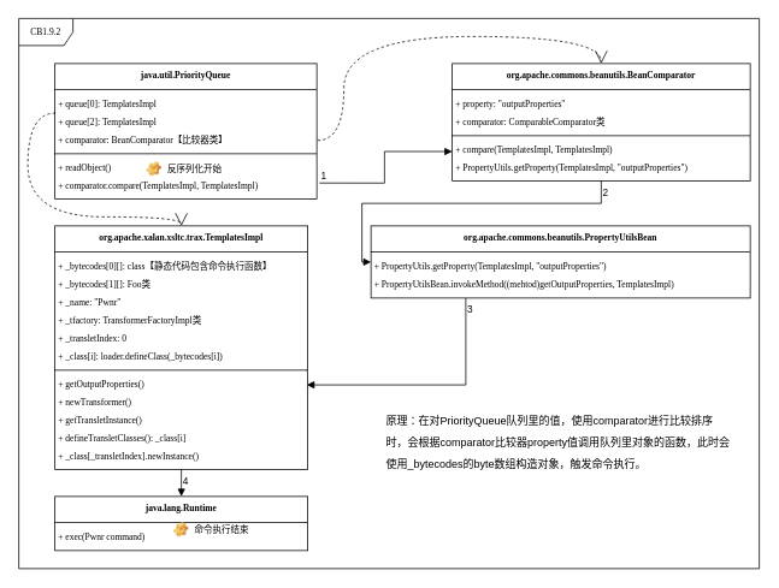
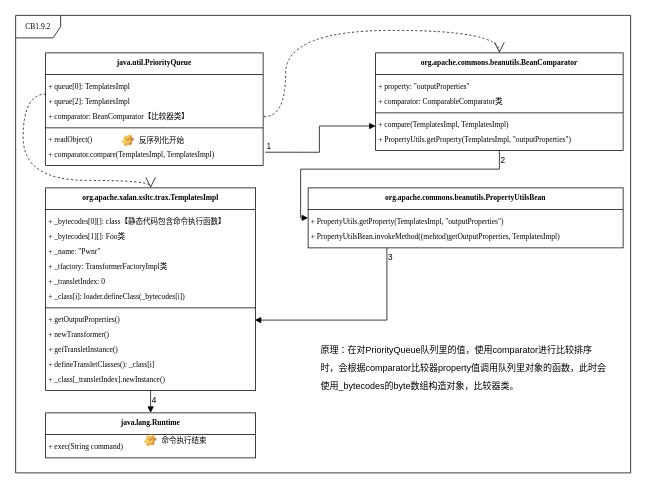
  <mxCell id="0" />
  <mxCell id="1" parent="0" />
  <mxCell id="2" value="CB1.9.2" style="shape=umlFrame;whiteSpace=wrap;html=1;rounded=0;shadow=0;comic=0;labelBackgroundColor=none;strokeWidth=1;fontFamily=Verdana;fontSize=10;align=center;" parent="1" vertex="1"><mxGeometry x="20" y="20" width="820" height="610" as="geometry" /></mxCell>
  <mxCell id="3" value="&lt;p style=&quot;margin: 4px 0px 0px; text-align: center; line-height: 200%;&quot;&gt;&lt;b&gt;org.apache.xalan.xsltc.trax.TemplatesImpl&lt;/b&gt;&lt;br&gt;&lt;/p&gt;&lt;hr size=&quot;1&quot; style=&quot;border-style: solid; line-height: 200%;&quot;&gt;&lt;p style=&quot;margin: 0px 0px 0px 4px; line-height: 200%;&quot;&gt;+ _bytecodes[0][]&lt;span style=&quot;background-color: initial;&quot;&gt;: class&lt;/span&gt;&lt;span style=&quot;background-color: initial;&quot;&gt;【静态代码包含命令执行函数】&lt;/span&gt;&lt;/p&gt;&lt;p style=&quot;margin: 0px 0px 0px 4px; line-height: 200%;&quot;&gt;+ _bytecodes[1][]&lt;span style=&quot;background-color: initial;&quot;&gt;:&lt;/span&gt;&lt;span style=&quot;background-color: initial;&quot;&gt;&amp;nbsp;&lt;/span&gt;&lt;span style=&quot;background-color: initial;&quot;&gt;Foo类&lt;/span&gt;&lt;/p&gt;&lt;p style=&quot;margin: 0px 0px 0px 4px; line-height: 200%;&quot;&gt;+ _name&lt;span style=&quot;background-color: initial;&quot;&gt;:&lt;/span&gt;&lt;span style=&quot;background-color: initial;&quot;&gt;&amp;nbsp;&lt;/span&gt;&lt;span style=&quot;background-color: initial;&quot;&gt;&quot;Pwnr&quot;&lt;/span&gt;&lt;/p&gt;&lt;p style=&quot;margin: 0px 0px 0px 4px; line-height: 200%;&quot;&gt;+ _tfactory&lt;span style=&quot;background-color: initial;&quot;&gt;:&lt;/span&gt;&lt;span style=&quot;background-color: initial;&quot;&gt;&amp;nbsp;&lt;/span&gt;&lt;span style=&quot;background-color: initial;&quot;&gt;TransformerFactoryImpl&lt;/span&gt;&lt;span style=&quot;background-color: initial;&quot;&gt;类&lt;/span&gt;&lt;/p&gt;&lt;p style=&quot;margin: 0px 0px 0px 4px; line-height: 200%;&quot;&gt;&lt;span style=&quot;background-color: initial;&quot;&gt;+&amp;nbsp;&lt;/span&gt;&lt;span style=&quot;background-color: initial;&quot;&gt;_transletIndex: 0&lt;/span&gt;&lt;/p&gt;&lt;p style=&quot;margin: 0px 0px 0px 4px; line-height: 200%;&quot;&gt;+&amp;nbsp;_class[i]: loader.defineClass(_bytecodes[i])&lt;span style=&quot;background-color: initial;&quot;&gt;&lt;br&gt;&lt;/span&gt;&lt;/p&gt;&lt;hr size=&quot;1&quot; style=&quot;border-style: solid; line-height: 200%;&quot;&gt;&lt;p style=&quot;margin: 0px 0px 0px 4px; line-height: 200%;&quot;&gt;+ getOutputProperties()&lt;/p&gt;&lt;p style=&quot;margin: 0px 0px 0px 4px; line-height: 200%;&quot;&gt;+ newTransformer()&lt;br&gt;&lt;/p&gt;&lt;p style=&quot;margin: 0px 0px 0px 4px; line-height: 200%;&quot;&gt;+ getTransletInstance()&lt;br&gt;&lt;/p&gt;&lt;p style=&quot;margin: 0px 0px 0px 4px; line-height: 200%;&quot;&gt;+&amp;nbsp;defineTransletClasses():&amp;nbsp;&lt;span style=&quot;background-color: initial;&quot;&gt;_class[i]&lt;/span&gt;&lt;/p&gt;&lt;p style=&quot;margin: 0px 0px 0px 4px; line-height: 200%;&quot;&gt;+ _class[_transletIndex].newInstance()&lt;br&gt;&lt;/p&gt;" style="verticalAlign=top;align=left;overflow=fill;html=1;whiteSpace=wrap;rounded=0;shadow=0;comic=0;strokeColor=default;strokeWidth=1;fontFamily=Verdana;fontSize=10;fontColor=default;labelBackgroundColor=none;fillColor=default;" parent="1" vertex="1"><mxGeometry x="60" y="250" width="280" height="270" as="geometry" /></mxCell>
  <mxCell id="4" value="&lt;p style=&quot;margin: 4px 0px 0px; text-align: center; line-height: 200%;&quot;&gt;&lt;span style=&quot;background-color: initial; text-align: left;&quot;&gt;&lt;b&gt;org.apache.commons.beanutils.BeanComparator&lt;/b&gt;&lt;/span&gt;&lt;br&gt;&lt;/p&gt;&lt;hr size=&quot;1&quot; style=&quot;border-style: solid; line-height: 200%;&quot;&gt;&lt;p style=&quot;margin: 0px 0px 0px 4px; line-height: 200%;&quot;&gt;+ property&lt;span style=&quot;background-color: initial;&quot;&gt;:&lt;/span&gt;&lt;span style=&quot;background-color: initial;&quot;&gt;&amp;nbsp;&lt;/span&gt;&lt;span style=&quot;background-color: initial;&quot;&gt;&quot;outputProperties&quot;&lt;/span&gt;&lt;/p&gt;&lt;p style=&quot;margin: 0px 0px 0px 4px; line-height: 200%;&quot;&gt;+ comparator&lt;span style=&quot;background-color: initial;&quot;&gt;:&lt;/span&gt;&lt;span style=&quot;background-color: initial;&quot;&gt;&amp;nbsp;&lt;/span&gt;&lt;span style=&quot;background-color: initial;&quot;&gt;ComparableComparator&lt;/span&gt;&lt;span style=&quot;background-color: initial;&quot;&gt;类&lt;/span&gt;&lt;/p&gt;&lt;hr size=&quot;1&quot; style=&quot;border-style: solid; line-height: 200%;&quot;&gt;&lt;p style=&quot;margin: 0px 0px 0px 4px; line-height: 200%;&quot;&gt;+ compare(TemplatesImpl, TemplatesImpl)&lt;/p&gt;&lt;p style=&quot;margin: 0px 0px 0px 4px; line-height: 200%;&quot;&gt;+&amp;nbsp;PropertyUtils.getProperty(TemplatesImpl, &quot;outputProperties&quot;)&lt;/p&gt;" style="verticalAlign=top;align=left;overflow=fill;html=1;whiteSpace=wrap;rounded=0;shadow=0;comic=0;strokeColor=default;strokeWidth=1;fontFamily=Verdana;fontSize=10;fontColor=default;labelBackgroundColor=none;fillColor=default;" parent="1" vertex="1"><mxGeometry x="500" y="70" width="330" height="130" as="geometry" /></mxCell>
  <mxCell id="5" value="&lt;p style=&quot;margin: 4px 0px 0px; text-align: center; line-height: 200%;&quot;&gt;&lt;b style=&quot;text-align: left;&quot;&gt;org.apache.commons.beanutils.&lt;/b&gt;&lt;span style=&quot;background-color: initial; text-align: left;&quot;&gt;&lt;b&gt;PropertyUtilsBean&lt;/b&gt;&lt;/span&gt;&lt;br&gt;&lt;/p&gt;&lt;hr size=&quot;1&quot; style=&quot;border-style: solid; line-height: 200%;&quot;&gt;&lt;div style=&quot;height: 2px; line-height: 200%;&quot;&gt;&lt;p style=&quot;margin: 0px 0px 0px 4px; line-height: 200%;&quot;&gt;+&amp;nbsp;PropertyUtils.getProperty(TemplatesImpl, &quot;outputProperties&quot;)&lt;br&gt;&lt;/p&gt;&lt;p style=&quot;margin: 0px 0px 0px 4px; line-height: 200%;&quot;&gt;+&amp;nbsp;&lt;span style=&quot;background-color: initial;&quot;&gt;PropertyUtilsBean.invokeMethod((mehtod)getOutputProperties, TemplatesImpl)&lt;/span&gt;&lt;/p&gt;&lt;/div&gt;" style="verticalAlign=top;align=left;overflow=fill;html=1;whiteSpace=wrap;rounded=0;shadow=0;comic=0;strokeColor=default;strokeWidth=1;fontFamily=Verdana;fontSize=10;fontColor=default;labelBackgroundColor=none;fillColor=default;" parent="1" vertex="1"><mxGeometry x="410" y="250" width="420" height="80" as="geometry" /></mxCell>
  <mxCell id="6" value="&lt;p style=&quot;margin: 4px 0px 0px; text-align: center; line-height: 200%;&quot;&gt;&lt;b style=&quot;text-align: left;&quot;&gt;java.util.PriorityQueue&lt;/b&gt;&lt;br&gt;&lt;/p&gt;&lt;hr size=&quot;1&quot; style=&quot;border-style: solid; line-height: 200%;&quot;&gt;&lt;p style=&quot;margin: 0px 0px 0px 4px; line-height: 200%;&quot;&gt;+ queue[0]&lt;span style=&quot;background-color: initial;&quot;&gt;:&lt;/span&gt;&lt;span style=&quot;background-color: initial;&quot;&gt;&amp;nbsp;&lt;/span&gt;&lt;span style=&quot;background-color: initial;&quot;&gt;TemplatesImpl&lt;/span&gt;&lt;/p&gt;&lt;p style=&quot;margin: 0px 0px 0px 4px; line-height: 200%;&quot;&gt;+ queue[2]&lt;span style=&quot;background-color: initial;&quot;&gt;:&lt;/span&gt;&lt;span style=&quot;background-color: initial;&quot;&gt;&amp;nbsp;&lt;/span&gt;&lt;span style=&quot;background-color: initial;&quot;&gt;TemplatesImpl&lt;/span&gt;&lt;/p&gt;&lt;p style=&quot;margin: 0px 0px 0px 4px; line-height: 200%;&quot;&gt;&lt;span style=&quot;background-color: initial;&quot;&gt;+&amp;nbsp;&lt;/span&gt;&lt;span style=&quot;background-color: initial;&quot;&gt;comparator:&amp;nbsp;&lt;/span&gt;&lt;span style=&quot;background-color: initial;&quot;&gt;BeanComparator【比较器类】&lt;/span&gt;&lt;/p&gt;&lt;hr size=&quot;1&quot; style=&quot;border-style: solid; line-height: 200%;&quot;&gt;&lt;p style=&quot;margin: 0px 0px 0px 4px; line-height: 200%;&quot;&gt;+ readObject()&lt;/p&gt;&lt;p style=&quot;margin: 0px 0px 0px 4px; line-height: 200%;&quot;&gt;+&amp;nbsp;comparator.compare(TemplatesImpl, TemplatesImpl)&lt;/p&gt;" style="verticalAlign=top;align=left;overflow=fill;html=1;whiteSpace=wrap;rounded=0;shadow=0;comic=0;strokeColor=default;strokeWidth=1;fontFamily=Verdana;fontSize=10;fontColor=default;labelBackgroundColor=none;fillColor=default;" parent="1" vertex="1"><mxGeometry x="60" y="70" width="290" height="150" as="geometry" /></mxCell>
- <mxCell id="7" value="&lt;p style=&quot;text-align: center; margin: 4px 0px 0px; line-height: 200%;&quot;&gt;&lt;b&gt;java.lang.Runtime&lt;/b&gt;&lt;br&gt;&lt;/p&gt;&lt;hr size=&quot;1&quot; style=&quot;border-style: solid; line-height: 200%;&quot;&gt;&lt;div style=&quot;height: 2px; line-height: 200%;&quot;&gt;&lt;p style=&quot;margin: 0px 0px 0px 4px; line-height: 200%;&quot;&gt;+ exec(Pwnr command)&lt;br&gt;&lt;/p&gt;&lt;/div&gt;" style="verticalAlign=top;align=left;overflow=fill;html=1;whiteSpace=wrap;rounded=0;shadow=0;comic=0;strokeColor=default;strokeWidth=1;fontFamily=Verdana;fontSize=10;fontColor=default;labelBackgroundColor=none;fillColor=default;" parent="1" vertex="1"><mxGeometry x="60" y="550" width="280" height="60" as="geometry" /></mxCell>
+ <mxCell id="7" value="&lt;p style=&quot;text-align: center; margin: 4px 0px 0px; line-height: 200%;&quot;&gt;&lt;b&gt;java.lang.Runtime&lt;/b&gt;&lt;br&gt;&lt;/p&gt;&lt;hr size=&quot;1&quot; style=&quot;border-style: solid; line-height: 200%;&quot;&gt;&lt;div style=&quot;height: 2px; line-height: 200%;&quot;&gt;&lt;p style=&quot;margin: 0px 0px 0px 4px; line-height: 200%;&quot;&gt;+ exec(String command)&lt;br&gt;&lt;/p&gt;&lt;/div&gt;" style="verticalAlign=top;align=left;overflow=fill;html=1;whiteSpace=wrap;rounded=0;shadow=0;comic=0;strokeColor=default;strokeWidth=1;fontFamily=Verdana;fontSize=10;fontColor=default;labelBackgroundColor=none;fillColor=default;" parent="1" vertex="1"><mxGeometry x="60" y="550" width="280" height="60" as="geometry" /></mxCell>
  <mxCell id="8" value="反序列化开始" style="label;fontStyle=0;strokeColor=none;fillColor=none;align=left;verticalAlign=top;overflow=hidden;spacingLeft=28;spacingRight=4;rotatable=0;points=[[0,0.5],[1,0.5]];portConstraint=eastwest;imageWidth=16;imageHeight=16;whiteSpace=wrap;html=1;image=img/clipart/Gear_128x128.png;rounded=0;shadow=0;comic=0;strokeWidth=1;fontFamily=Verdana;fontSize=10;fontColor=default;labelBackgroundColor=none;" parent="1" vertex="1"><mxGeometry x="155" y="174" width="120" height="26" as="geometry" /></mxCell>
  <mxCell id="9" value="" style="endArrow=open;endSize=12;dashed=1;html=1;rounded=0;fontFamily=Verdana;fontSize=10;fontColor=default;labelBackgroundColor=none;exitX=0.002;exitY=0.366;exitDx=0;exitDy=0;entryX=0.5;entryY=0;entryDx=0;entryDy=0;edgeStyle=orthogonalEdgeStyle;curved=1;exitPerimeter=0;" parent="1" source="6" target="3" edge="1"><mxGeometry width="160" relative="1" as="geometry"><mxPoint x="106" y="250" as="sourcePoint" /><mxPoint x="-30" y="393" as="targetPoint" /><Array as="points"><mxPoint x="30" y="125" /><mxPoint x="30" y="240" /><mxPoint x="200" y="240" /></Array></mxGeometry></mxCell>
  <mxCell id="10" value="命令执行结束" style="label;fontStyle=0;strokeColor=none;fillColor=none;align=left;verticalAlign=top;overflow=hidden;spacingLeft=28;spacingRight=4;rotatable=0;points=[[0,0.5],[1,0.5]];portConstraint=eastwest;imageWidth=16;imageHeight=16;whiteSpace=wrap;html=1;image=img/clipart/Gear_128x128.png;rounded=0;shadow=0;comic=0;strokeWidth=1;fontFamily=Verdana;fontSize=10;fontColor=default;labelBackgroundColor=none;" parent="1" vertex="1"><mxGeometry x="185" y="574" width="120" height="26" as="geometry" /></mxCell>
- <mxCell id="11" value="&lt;p style=&quot;line-height: 200%;&quot;&gt;原理：在对PriorityQueue队列里的值，使用comparator进行比较排序时，会根据comparator比较器property值调用队列里对象的函数，此时会使用_bytecodes的byte数组构造对象，触发命令执行。&lt;/p&gt;" style="text;html=1;align=left;verticalAlign=middle;whiteSpace=wrap;rounded=0;" parent="1" vertex="1"><mxGeometry x="425" y="440" width="387.5" height="100" as="geometry" /></mxCell>
+ <mxCell id="11" value="&lt;p style=&quot;line-height: 200%;&quot;&gt;原理：在对PriorityQueue队列里的值，使用comparator进行比较排序时，会根据comparator比较器property值调用队列里对象的函数，此时会使用_bytecodes的byte数组构造对象，比较器类。&lt;/p&gt;" style="text;html=1;align=left;verticalAlign=middle;whiteSpace=wrap;rounded=0;" parent="1" vertex="1"><mxGeometry x="425" y="440" width="387.5" height="100" as="geometry" /></mxCell>
  <mxCell id="12" value="" style="endArrow=open;endSize=12;dashed=1;html=1;rounded=0;exitX=1.003;exitY=0.568;exitDx=0;exitDy=0;exitPerimeter=0;edgeStyle=orthogonalEdgeStyle;curved=1;entryX=0.5;entryY=0;entryDx=0;entryDy=0;" parent="1" source="6" target="4" edge="1"><mxGeometry width="160" relative="1" as="geometry"><mxPoint x="360" y="50" as="sourcePoint" /><mxPoint x="520" y="50" as="targetPoint" /><Array as="points"><mxPoint x="380" y="155" /><mxPoint x="380" y="40" /><mxPoint x="665" y="40" /></Array></mxGeometry></mxCell>
  <mxCell id="13" value="" style="endArrow=block;endFill=1;html=1;edgeStyle=orthogonalEdgeStyle;align=left;verticalAlign=top;rounded=0;exitX=1.01;exitY=0.883;exitDx=0;exitDy=0;exitPerimeter=0;entryX=0;entryY=0.75;entryDx=0;entryDy=0;" parent="1" source="6" target="4" edge="1"><mxGeometry x="-1" relative="1" as="geometry"><mxPoint x="367.5" y="219" as="sourcePoint" /><mxPoint x="460" y="219" as="targetPoint" /></mxGeometry></mxCell>
  <mxCell id="14" value="1" style="edgeLabel;resizable=0;html=1;align=left;verticalAlign=bottom;" parent="13" connectable="0" vertex="1"><mxGeometry x="-1" relative="1" as="geometry" /></mxCell>
  <mxCell id="15" value="2" style="endArrow=block;endFill=1;html=1;edgeStyle=orthogonalEdgeStyle;align=left;verticalAlign=top;rounded=0;exitX=0.5;exitY=1;exitDx=0;exitDy=0;entryX=0;entryY=0.5;entryDx=0;entryDy=0;" parent="1" source="4" target="5" edge="1"><mxGeometry x="-1" relative="1" as="geometry"><mxPoint x="620" y="350" as="sourcePoint" /><mxPoint x="780" y="350" as="targetPoint" /></mxGeometry></mxCell>
  <mxCell id="16" value="3" style="endArrow=block;endFill=1;html=1;edgeStyle=orthogonalEdgeStyle;align=left;verticalAlign=top;rounded=0;exitX=0.25;exitY=1;exitDx=0;exitDy=0;entryX=0.996;entryY=0.653;entryDx=0;entryDy=0;entryPerimeter=0;" parent="1" source="5" target="3" edge="1"><mxGeometry x="-1" relative="1" as="geometry"><mxPoint x="620" y="380" as="sourcePoint" /><mxPoint x="780" y="380" as="targetPoint" /></mxGeometry></mxCell>
  <mxCell id="17" value="4" style="endArrow=block;endFill=1;html=1;edgeStyle=orthogonalEdgeStyle;align=left;verticalAlign=top;rounded=0;exitX=0.5;exitY=1;exitDx=0;exitDy=0;entryX=0.5;entryY=0;entryDx=0;entryDy=0;" parent="1" source="3" target="7" edge="1"><mxGeometry x="-1" relative="1" as="geometry"><mxPoint x="460" y="580" as="sourcePoint" /><mxPoint x="620" y="580" as="targetPoint" /></mxGeometry></mxCell>
